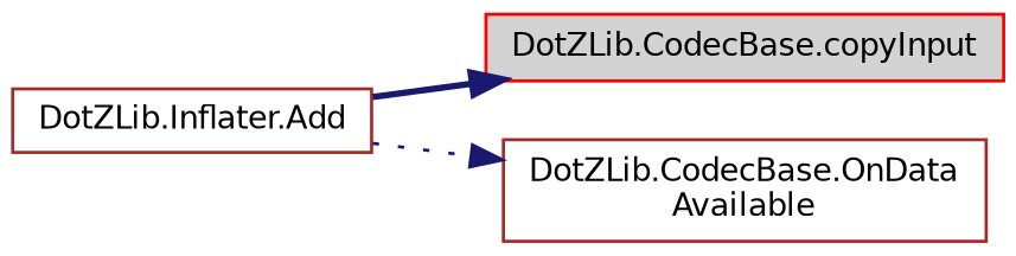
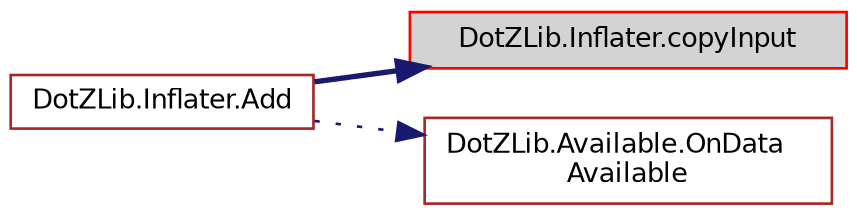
  digraph {
    rankdir=LR
    node [color=brown fillcolor=white fontname=Helvetica fontsize=10 shape=record style=filled]
    edge [color=midnightblue fontname=Helvetica fontsize=10 labelfontname=Helvetica labelfontsize=10]
    n1 [fontcolor=black height=0.2 label="DotZLib.Inflater.Add" width=0.4]
-   n2 [color=red fillcolor=lightgrey height=0.2 label="DotZLib.CodecBase.copyInput" width=0.4]
-   n3 [height=0.2 label="DotZLib.CodecBase.OnData\lAvailable" width=0.4]
+   n2 [color=red fillcolor=lightgrey height=0.2 label="DotZLib.Inflater.copyInput" width=0.4]
+   n3 [height=0.2 label="DotZLib.Available.OnData\lAvailable" width=0.4]
    n1 -> n2 [style=bold]
    n1 -> n3 [style=dotted]
  }
